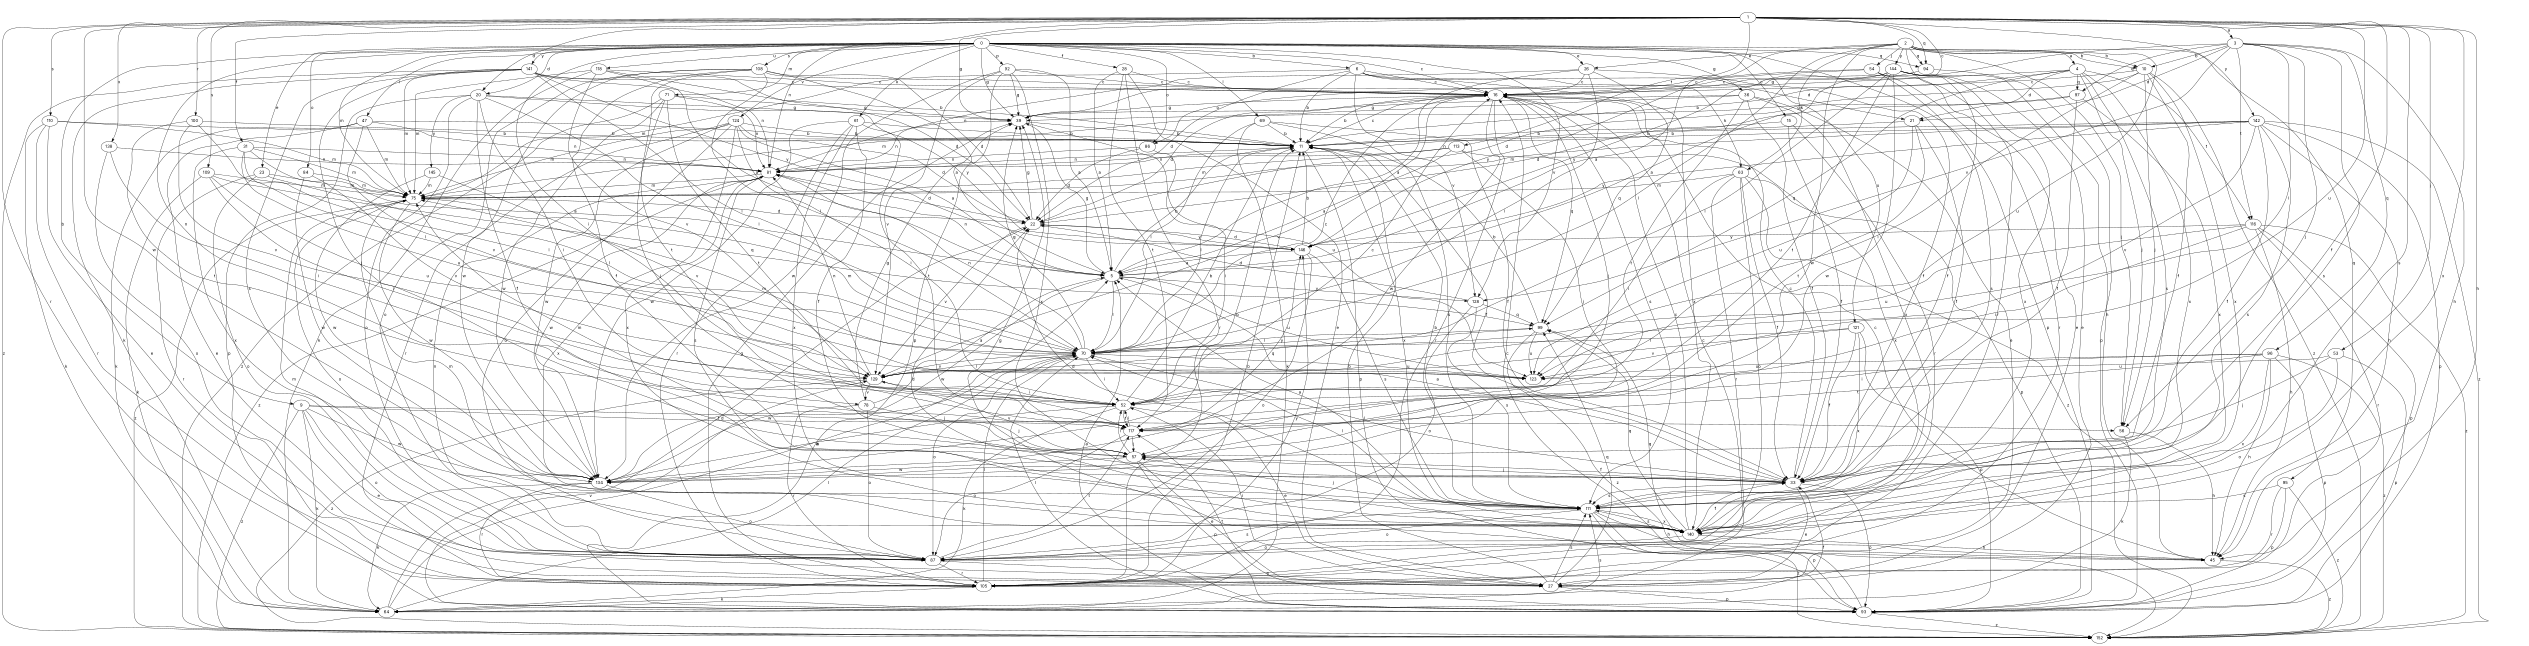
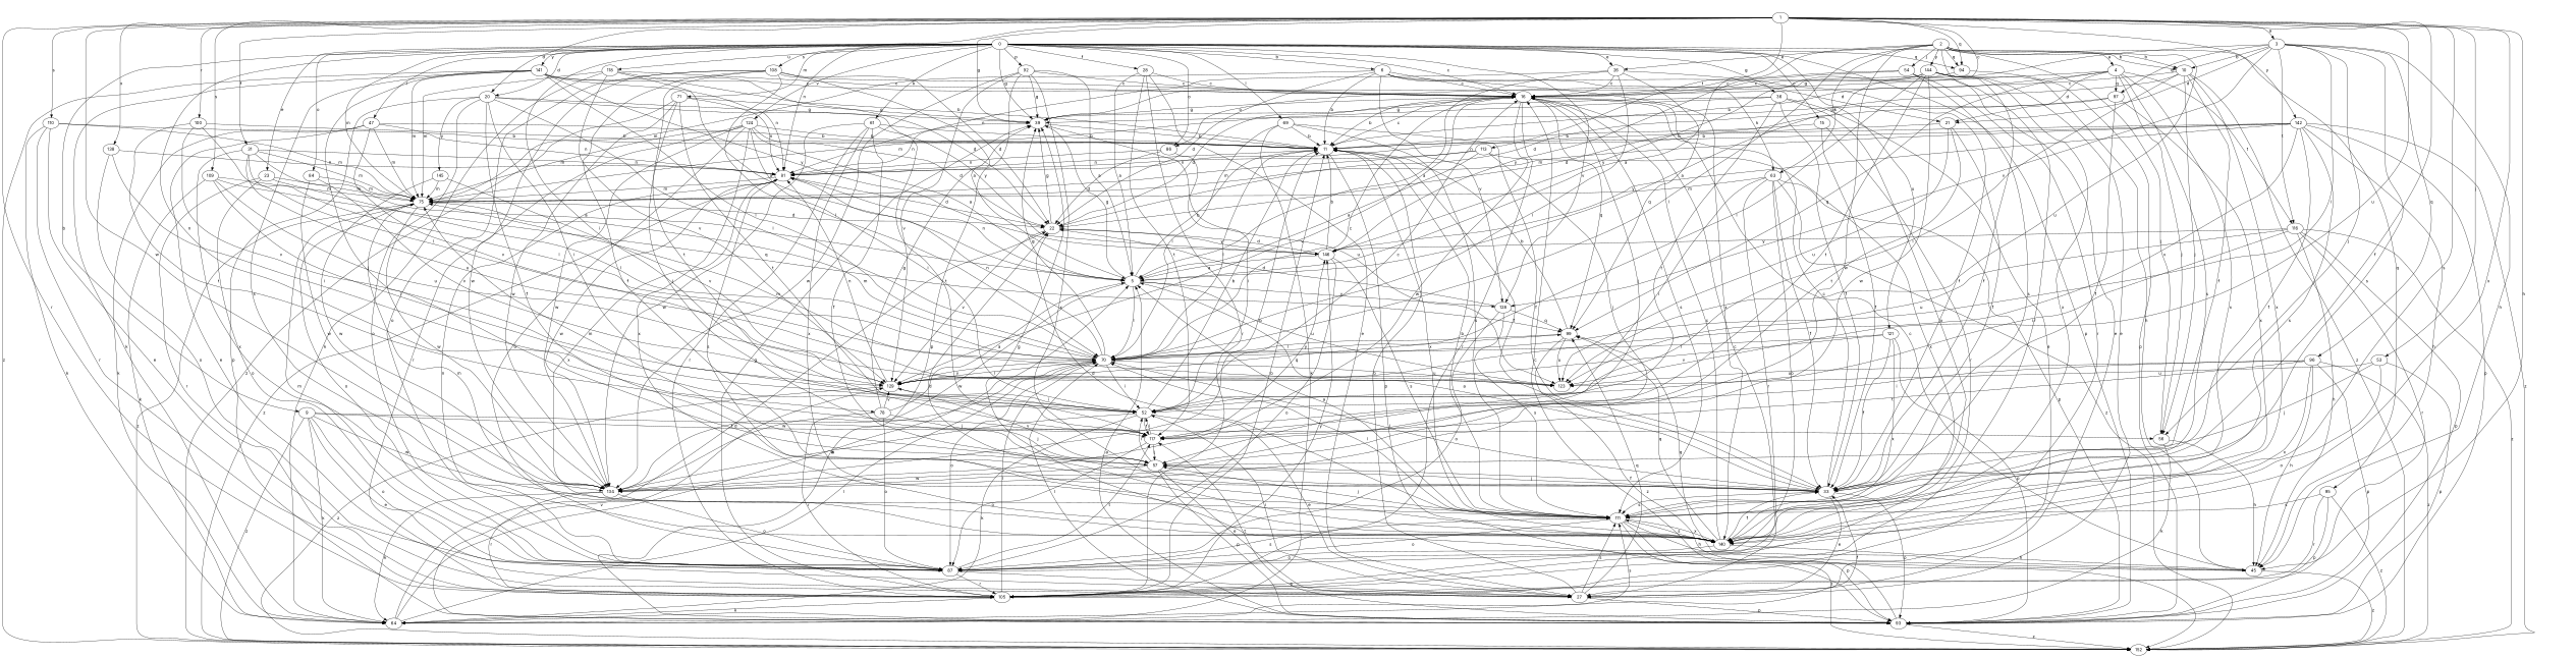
  strict digraph {
    fontname=Inter
    node [fontname=Inter]
    edge [fontname=Inter]
    0
    6
    9
    10
    15
    16
    20
    23
    26
    28
    36
    39
    47
    52
    61
    69
    71
    75
    78
    84
    86
    92
    93
    94
    108
    118
    121
    124
    128
    141
    140
    63
    21
    11
    22
    134
    56
    27
    64
    87
    117
    152
    33
    105
    111
    99
    57
    129
    70
    145
    146
    81
    5
    123
    1
    3
    31
    45
    53
    100
    109
    110
    113
    138
    142
    96
    97
    116
    2
    4
    54
    95
    144
    0 -> 6 [label=b]
    0 -> 9 [label=b]
    0 -> 10 [label=b]
    0 -> 15 [label=c]
    0 -> 16 [label=c]
    0 -> 20 [label=d]
    0 -> 23 [label=e]
    0 -> 26 [label=e]
    0 -> 28 [label=f]
    0 -> 36 [label=g]
    0 -> 39 [label=g]
    0 -> 47 [label=i]
    0 -> 52 [label=i]
    0 -> 61 [label=k]
    0 -> 69 [label=l]
    0 -> 71 [label=m]
    0 -> 75 [label=m]
    0 -> 78 [label=n]
    0 -> 84 [label=o]
    0 -> 86 [label=o]
    0 -> 92 [label=p]
    0 -> 93 [label=p]
    0 -> 94 [label=q]
    0 -> 108 [label=s]
    0 -> 118 [label=u]
    0 -> 121 [label=u]
    0 -> 124 [label=v]
    0 -> 128 [label=v]
    0 -> 141 [label=y]
    6 -> 16 [label=c]
    6 -> 75 [label=m]
    6 -> 128 [label=v]
    6 -> 140 [label=x]
    6 -> 63 [label=k]
    6 -> 21 [label=d]
    6 -> 11 [label=b]
    6 -> 22 [label=d]
    9 -> 134 [label=w]
    9 -> 56 [label=j]
    9 -> 27 [label=e]
    9 -> 64 [label=k]
    9 -> 87 [label=o]
    9 -> 117 [label=t]
    9 -> 152 [label=z]
    10 -> 16 [label=c]
    10 -> 52 [label=i]
    10 -> 140 [label=x]
    10 -> 22 [label=d]
    10 -> 56 [label=j]
    10 -> 152 [label=z]
    10 -> 33 [label=f]
    15 -> 11 [label=b]
    15 -> 33 [label=f]
    15 -> 105 [label=r]
    16 -> 39 [label=g]
    16 -> 11 [label=b]
    16 -> 22 [label=d]
    16 -> 134 [label=w]
    16 -> 105 [label=r]
    16 -> 111 [label=s]
    16 -> 99 [label=q]
    16 -> 57 [label=j]
    16 -> 129 [label=v]
    20 -> 39 [label=g]
    20 -> 52 [label=i]
    20 -> 93 [label=p]
    20 -> 87 [label=o]
    20 -> 33 [label=f]
    20 -> 70 [label=l]
    20 -> 145 [label=y]
    20 -> 146 [label=y]
    23 -> 75 [label=m]
    23 -> 87 [label=o]
    23 -> 105 [label=r]
    23 -> 70 [label=l]
    26 -> 16 [label=c]
    26 -> 33 [label=f]
    26 -> 99 [label=q]
    26 -> 70 [label=l]
    26 -> 81 [label=n]
    26 -> 5 [label=a]
    28 -> 16 [label=c]
    28 -> 27 [label=e]
    28 -> 117 [label=t]
    28 -> 105 [label=r]
    28 -> 5 [label=a]
    36 -> 39 [label=g]
    36 -> 75 [label=m]
    36 -> 140 [label=x]
    36 -> 27 [label=e]
    36 -> 117 [label=t]
    36 -> 33 [label=f]
    39 -> 11 [label=b]
    39 -> 81 [label=n]
    39 -> 123 [label=u]
    47 -> 75 [label=m]
    47 -> 11 [label=b]
    47 -> 27 [label=e]
    47 -> 64 [label=k]
    47 -> 129 [label=v]
    47 -> 81 [label=n]
    52 -> 16 [label=c]
    52 -> 11 [label=b]
    52 -> 134 [label=w]
    52 -> 27 [label=e]
    52 -> 64 [label=k]
    52 -> 117 [label=t]
    61 -> 140 [label=x]
    61 -> 11 [label=b]
    61 -> 134 [label=w]
    61 -> 117 [label=t]
    61 -> 33 [label=f]
    61 -> 105 [label=r]
    69 -> 11 [label=b]
    69 -> 64 [label=k]
    69 -> 33 [label=f]
    69 -> 111 [label=s]
    69 -> 70 [label=l]
    71 -> 39 [label=g]
    71 -> 134 [label=w]
    71 -> 117 [label=t]
    71 -> 152 [label=z]
    71 -> 57 [label=j]
    71 -> 81 [label=n]
    75 -> 22 [label=d]
    75 -> 134 [label=w]
    75 -> 87 [label=o]
    75 -> 152 [label=z]
    78 -> 39 [label=g]
    78 -> 87 [label=o]
    78 -> 105 [label=r]
    78 -> 57 [label=j]
-   129 -> 78 [label=v]
+   78 -> 129 [label=v]
    78 -> 5 [label=a]
    84 -> 75 [label=m]
    84 -> 134 [label=w]
    84 -> 129 [label=v]
    86 -> 52 [label=i]
    86 -> 22 [label=d]
    86 -> 81 [label=n]
    92 -> 16 [label=c]
    92 -> 39 [label=g]
    92 -> 93 [label=p]
    92 -> 140 [label=x]
    92 -> 134 [label=w]
    92 -> 129 [label=v]
    92 -> 5 [label=a]
    93 -> 16 [label=c]
    93 -> 117 [label=t]
    93 -> 152 [label=z]
    93 -> 129 [label=v]
    93 -> 70 [label=l]
    93 -> 5 [label=a]
    94 -> 93 [label=p]
    94 -> 5 [label=a]
    108 -> 16 [label=c]
    108 -> 22 [label=d]
    108 -> 134 [label=w]
    108 -> 87 [label=o]
    108 -> 117 [label=t]
    108 -> 33 [label=f]
    108 -> 70 [label=l]
    108 -> 5 [label=a]
    118 -> 16 [label=c]
    118 -> 75 [label=m]
    118 -> 22 [label=d]
    118 -> 64 [label=k]
    118 -> 129 [label=v]
    118 -> 5 [label=a]
    121 -> 93 [label=p]
    121 -> 140 [label=x]
    121 -> 33 [label=f]
    121 -> 129 [label=v]
    121 -> 70 [label=l]
    124 -> 52 [label=i]
    124 -> 75 [label=m]
    124 -> 140 [label=x]
    124 -> 11 [label=b]
    124 -> 22 [label=d]
    124 -> 134 [label=w]
    124 -> 87 [label=o]
    124 -> 105 [label=r]
    124 -> 5 [label=a]
    128 -> 22 [label=d]
    128 -> 87 [label=o]
    128 -> 111 [label=s]
    128 -> 99 [label=q]
    141 -> 16 [label=c]
    141 -> 75 [label=m]
    141 -> 11 [label=b]
    141 -> 64 [label=k]
    141 -> 152 [label=z]
    141 -> 111 [label=s]
    141 -> 57 [label=j]
    141 -> 70 [label=l]
    141 -> 146 [label=y]
    141 -> 81 [label=n]
    140 -> 16 [label=c]
    140 -> 75 [label=m]
    140 -> 22 [label=d]
    140 -> 87 [label=o]
    140 -> 33 [label=f]
    140 -> 111 [label=s]
    140 -> 99 [label=q]
    140 -> 45 [label=h]
    63 -> 52 [label=i]
    63 -> 75 [label=m]
    63 -> 93 [label=p]
    63 -> 87 [label=o]
    63 -> 152 [label=z]
    63 -> 33 [label=f]
    63 -> 105 [label=r]
    21 -> 11 [label=b]
    21 -> 117 [label=t]
    21 -> 33 [label=f]
    21 -> 123 [label=u]
    11 -> 16 [label=c]
    11 -> 93 [label=p]
    11 -> 140 [label=x]
    11 -> 33 [label=f]
    11 -> 70 [label=l]
    11 -> 81 [label=n]
    22 -> 39 [label=g]
    22 -> 129 [label=v]
    22 -> 146 [label=y]
    134 -> 11 [label=b]
    134 -> 64 [label=k]
    134 -> 87 [label=o]
    134 -> 105 [label=r]
    56 -> 64 [label=k]
    56 -> 45 [label=h]
    27 -> 16 [label=c]
    27 -> 52 [label=i]
    27 -> 93 [label=p]
    27 -> 11 [label=b]
    27 -> 111 [label=s]
    27 -> 99 [label=q]
    64 -> 22 [label=d]
    64 -> 33 [label=f]
    64 -> 111 [label=s]
    64 -> 70 [label=l]
    64 -> 5 [label=a]
    87 -> 75 [label=m]
    87 -> 27 [label=e]
    87 -> 117 [label=t]
    87 -> 105 [label=r]
    87 -> 111 [label=s]
    87 -> 81 [label=n]
    117 -> 52 [label=i]
    117 -> 87 [label=o]
    117 -> 57 [label=j]
    117 -> 146 [label=y]
    33 -> 16 [label=c]
    33 -> 93 [label=p]
    33 -> 27 [label=e]
    33 -> 111 [label=s]
    33 -> 57 [label=j]
    33 -> 70 [label=l]
    33 -> 5 [label=a]
    105 -> 39 [label=g]
    105 -> 11 [label=b]
    105 -> 64 [label=k]
    105 -> 70 [label=l]
    105 -> 146 [label=y]
    111 -> 93 [label=p]
    111 -> 140 [label=x]
    111 -> 11 [label=b]
    111 -> 22 [label=d]
    111 -> 87 [label=o]
    111 -> 152 [label=z]
    111 -> 57 [label=j]
    111 -> 70 [label=l]
    111 -> 5 [label=a]
    111 -> 45 [label=h]
    99 -> 11 [label=b]
    99 -> 152 [label=z]
    99 -> 70 [label=l]
    99 -> 123 [label=u]
    57 -> 52 [label=i]
    57 -> 75 [label=m]
    57 -> 93 [label=p]
    57 -> 134 [label=w]
    57 -> 27 [label=e]
    57 -> 33 [label=f]
    57 -> 129 [label=v]
    129 -> 52 [label=i]
    129 -> 152 [label=z]
    129 -> 99 [label=q]
    129 -> 70 [label=l]
    129 -> 81 [label=n]
    70 -> 16 [label=c]
    70 -> 39 [label=g]
    70 -> 52 [label=i]
    70 -> 75 [label=m]
    70 -> 134 [label=w]
    70 -> 87 [label=o]
    70 -> 129 [label=v]
    70 -> 81 [label=n]
    70 -> 123 [label=u]
    145 -> 75 [label=m]
    145 -> 134 [label=w]
    145 -> 129 [label=v]
    146 -> 11 [label=b]
    146 -> 22 [label=d]
    146 -> 87 [label=o]
    146 -> 111 [label=s]
    146 -> 5 [label=a]
    81 -> 75 [label=m]
    81 -> 140 [label=x]
    81 -> 22 [label=d]
    81 -> 134 [label=w]
    81 -> 152 [label=z]
    81 -> 111 [label=s]
    5 -> 39 [label=g]
    5 -> 128 [label=v]
    5 -> 11 [label=b]
    5 -> 134 [label=w]
    5 -> 70 [label=l]
    5 -> 81 [label=n]
    5 -> 123 [label=u]
    123 -> 75 [label=m]
    1 -> 16 [label=c]
    1 -> 20 [label=d]
    1 -> 39 [label=g]
    1 -> 94 [label=q]
    1 -> 140 [label=x]
    1 -> 134 [label=w]
    1 -> 33 [label=f]
    1 -> 105 [label=r]
    1 -> 111 [label=s]
    1 -> 81 [label=n]
    1 -> 123 [label=u]
    1 -> 3 [label=a]
    1 -> 31 [label=f]
    1 -> 45 [label=h]
    1 -> 53 [label=j]
    1 -> 100 [label=r]
    1 -> 109 [label=s]
    1 -> 110 [label=s]
    1 -> 113 [label=t]
    1 -> 138 [label=x]
    1 -> 142 [label=y]
    3 -> 10 [label=b]
    3 -> 39 [label=g]
    3 -> 128 [label=v]
    3 -> 21 [label=d]
    3 -> 56 [label=j]
    3 -> 111 [label=s]
    3 -> 70 [label=l]
    3 -> 45 [label=h]
    3 -> 96 [label=q]
    3 -> 97 [label=q]
    3 -> 116 [label=t]
    31 -> 75 [label=m]
    31 -> 140 [label=x]
    31 -> 70 [label=l]
    31 -> 81 [label=n]
    31 -> 5 [label=a]
    31 -> 123 [label=u]
    45 -> 16 [label=c]
    45 -> 39 [label=g]
    45 -> 152 [label=z]
    45 -> 99 [label=q]
    53 -> 93 [label=p]
    53 -> 87 [label=o]
    53 -> 57 [label=j]
    53 -> 123 [label=u]
    100 -> 11 [label=b]
    100 -> 117 [label=t]
    100 -> 129 [label=v]
    100 -> 70 [label=l]
    109 -> 52 [label=i]
    109 -> 75 [label=m]
    109 -> 64 [label=k]
    109 -> 99 [label=q]
    109 -> 123 [label=u]
    110 -> 75 [label=m]
    110 -> 11 [label=b]
    110 -> 27 [label=e]
    110 -> 64 [label=k]
    110 -> 105 [label=r]
    113 -> 75 [label=m]
    113 -> 140 [label=x]
    113 -> 57 [label=j]
    113 -> 81 [label=n]
    113 -> 5 [label=a]
    138 -> 52 [label=i]
    138 -> 87 [label=o]
    138 -> 81 [label=n]
    142 -> 75 [label=m]
    142 -> 93 [label=p]
    142 -> 11 [label=b]
    142 -> 152 [label=z]
    142 -> 33 [label=f]
    142 -> 111 [label=s]
    142 -> 129 [label=v]
    142 -> 146 [label=y]
    142 -> 81 [label=n]
    142 -> 45 [label=h]
    96 -> 52 [label=i]
    96 -> 93 [label=p]
    96 -> 140 [label=x]
    96 -> 117 [label=t]
    96 -> 152 [label=z]
    96 -> 123 [label=u]
    96 -> 45 [label=h]
    97 -> 39 [label=g]
    97 -> 140 [label=x]
    97 -> 22 [label=d]
    97 -> 33 [label=f]
    116 -> 52 [label=i]
    116 -> 93 [label=p]
    116 -> 152 [label=z]
    116 -> 105 [label=r]
    116 -> 146 [label=y]
    116 -> 123 [label=u]
    116 -> 45 [label=h]
    2 -> 10 [label=b]
    2 -> 26 [label=e]
    2 -> 94 [label=q]
    2 -> 63 [label=k]
    2 -> 134 [label=w]
    2 -> 56 [label=j]
    2 -> 105 [label=r]
    2 -> 70 [label=l]
    2 -> 5 [label=a]
    2 -> 123 [label=u]
    2 -> 4 [label=a]
    2 -> 54 [label=j]
    2 -> 95 [label=q]
    2 -> 144 [label=y]
    4 -> 86 [label=o]
    4 -> 140 [label=x]
    4 -> 21 [label=d]
    4 -> 11 [label=b]
    4 -> 56 [label=j]
    4 -> 111 [label=s]
    4 -> 99 [label=q]
    4 -> 97 [label=q]
    4 -> 116 [label=t]
    54 -> 16 [label=c]
    54 -> 27 [label=e]
    54 -> 105 [label=r]
    54 -> 111 [label=s]
    54 -> 146 [label=y]
    95 -> 93 [label=p]
    95 -> 152 [label=z]
    95 -> 105 [label=r]
    95 -> 111 [label=s]
    144 -> 16 [label=c]
    144 -> 140 [label=x]
    144 -> 134 [label=w]
    144 -> 27 [label=e]
    144 -> 117 [label=t]
    144 -> 33 [label=f]
    144 -> 70 [label=l]
    144 -> 146 [label=y]
    144 -> 45 [label=h]
  }
